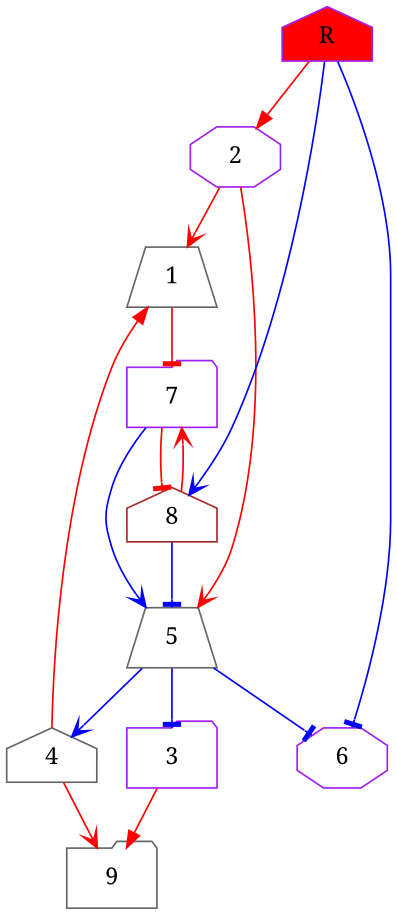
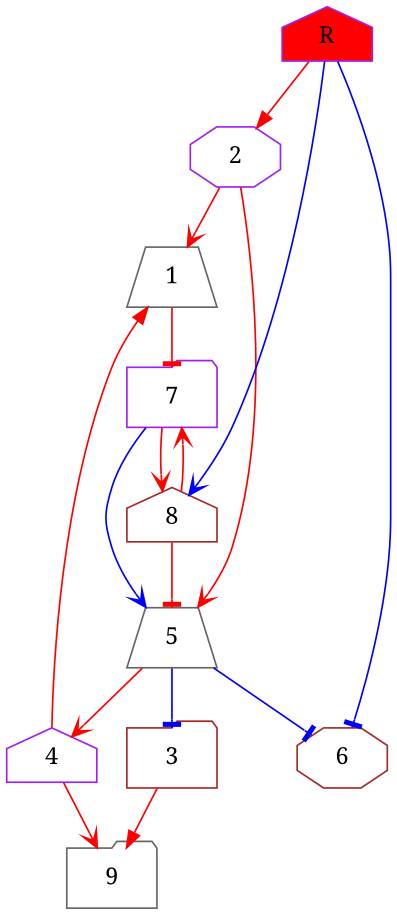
  digraph {
    fontname="Noto Serif"
    node [color=purple fontname="Noto Serif" shape=folder]
    edge [arrowhead=vee color=red fontname="Noto Serif"]
    1 [color=gray40 shape=trapezium]
    7
    5 [color=gray40 shape=trapezium]
    8 [color=brown shape=house]
    2 [shape=octagon]
-   3
-   4 [color=gray40 shape=house]
-   6 [shape=octagon]
+   3 [color=brown]
+   4 [shape=house]
+   6 [color=brown shape=octagon]
    9 [color=gray40]
    R [fillcolor="#ff0000" shape=house style=filled]
    1 -> 7 [arrowhead=tee]
    7 -> 5 [color=blue]
-   7 -> 8 [arrowhead=tee]
+   7 -> 8
    5 -> 3 [arrowhead=tee color=blue]
-   5 -> 4 [color=blue]
+   5 -> 4
    5 -> 6 [arrowhead=tee color=blue]
    8 -> 7
-   8 -> 5 [arrowhead=tee color=blue]
+   8 -> 5 [arrowhead=tee]
    2 -> 1
    2 -> 5
    3 -> 9 [arrowhead=normal]
    4 -> 1 [arrowhead=normal]
    4 -> 9
    R -> 8 [color=blue]
    R -> 2 [arrowhead=normal]
    R -> 6 [arrowhead=tee color=blue]
  }
